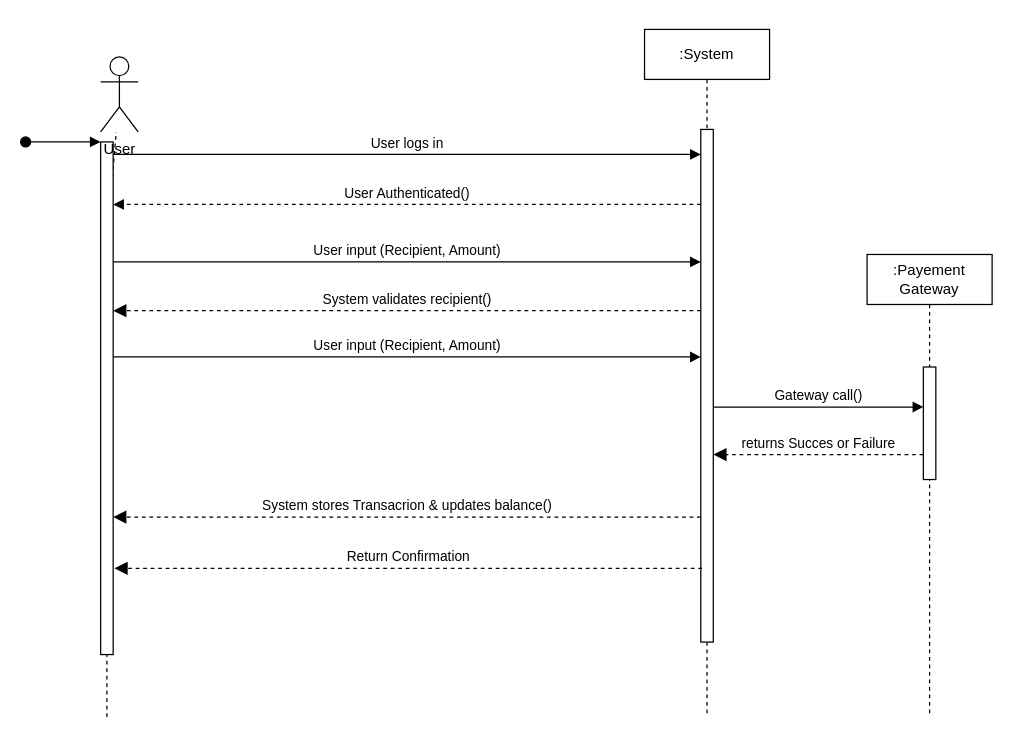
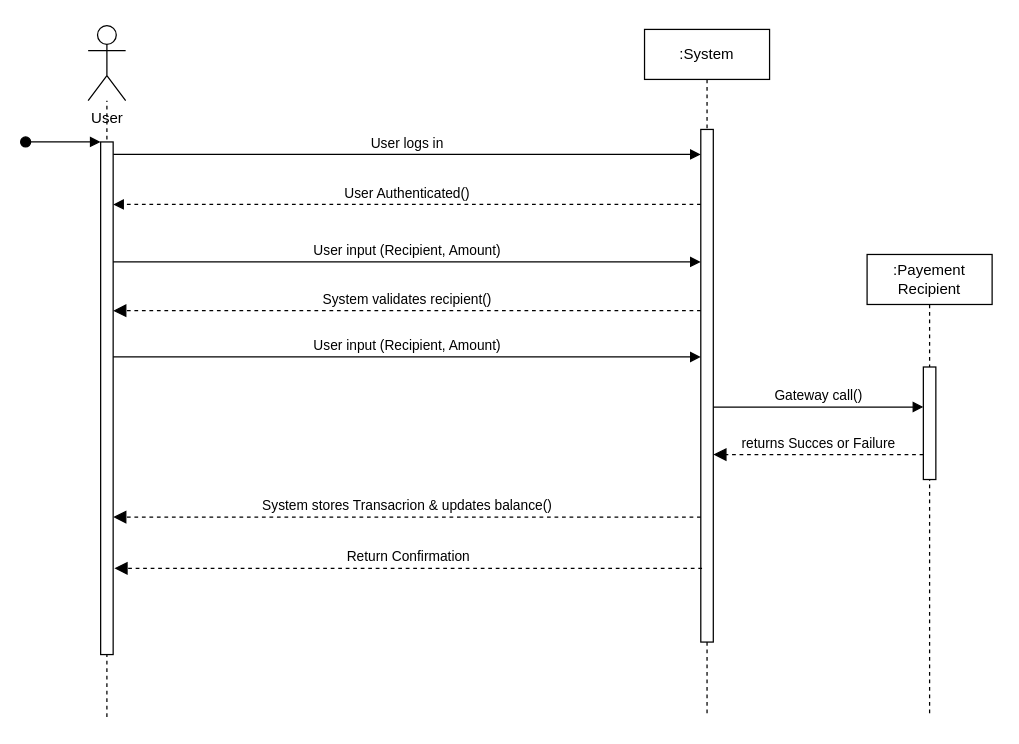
  <mxCell id="0" />
  <mxCell id="1" parent="0" />
  <mxCell id="2" value="" style="endArrow=none;dashed=1;html=1;rounded=0;verticalAlign=top;" edge="1" parent="1" target="10"><mxGeometry width="50" height="50" relative="1" as="geometry"><mxPoint x="85" y="573" as="sourcePoint" /><mxPoint x="85" y="103" as="targetPoint" /><Array as="points"><mxPoint x="85" y="193" /></Array></mxGeometry></mxCell>
  <mxCell id="3" value=":System" style="shape=umlLifeline;perimeter=lifelinePerimeter;whiteSpace=wrap;html=1;container=0;dropTarget=0;collapsible=0;recursiveResize=0;outlineConnect=0;portConstraint=eastwest;newEdgeStyle={&quot;edgeStyle&quot;:&quot;elbowEdgeStyle&quot;,&quot;elbow&quot;:&quot;vertical&quot;,&quot;curved&quot;:0,&quot;rounded&quot;:0};" vertex="1" parent="1"><mxGeometry x="515" y="23" width="100" height="550" as="geometry" /></mxCell>
  <mxCell id="4" value="" style="html=1;points=[];perimeter=orthogonalPerimeter;outlineConnect=0;targetShapes=umlLifeline;portConstraint=eastwest;newEdgeStyle={&quot;edgeStyle&quot;:&quot;elbowEdgeStyle&quot;,&quot;elbow&quot;:&quot;vertical&quot;,&quot;curved&quot;:0,&quot;rounded&quot;:0};" vertex="1" parent="3"><mxGeometry x="45" y="80" width="10" height="410" as="geometry" /></mxCell>
  <mxCell id="5" value="User logs in" style="html=1;verticalAlign=bottom;endArrow=block;edgeStyle=elbowEdgeStyle;elbow=vertical;curved=0;rounded=0;" edge="1" parent="1" source="8" target="4"><mxGeometry relative="1" as="geometry"><mxPoint x="190" y="133" as="sourcePoint" /><Array as="points"><mxPoint x="175" y="123" /></Array></mxGeometry></mxCell>
  <mxCell id="6" value="System stores Transacrion &amp;amp; updates balance()" style="html=1;verticalAlign=bottom;endArrow=block;dashed=1;endSize=8;edgeStyle=elbowEdgeStyle;elbow=horizontal;curved=0;rounded=0;endFill=1;" edge="1" parent="1"><mxGeometry relative="1" as="geometry"><mxPoint x="90" y="413" as="targetPoint" /><Array as="points"><mxPoint x="185" y="413" /></Array><mxPoint x="560" y="413" as="sourcePoint" /></mxGeometry></mxCell>
  <mxCell id="7" value="User Authenticated()" style="html=1;verticalAlign=bottom;endArrow=block;edgeStyle=elbowEdgeStyle;elbow=vertical;curved=0;rounded=0;dashed=1;" edge="1" parent="1" source="4" target="8"><mxGeometry relative="1" as="geometry"><mxPoint x="170" y="163" as="sourcePoint" /><Array as="points"><mxPoint x="185" y="163" /></Array></mxGeometry></mxCell>
  <mxCell id="8" value="" style="html=1;points=[];perimeter=orthogonalPerimeter;outlineConnect=0;targetShapes=umlLifeline;portConstraint=eastwest;newEdgeStyle={&quot;edgeStyle&quot;:&quot;elbowEdgeStyle&quot;,&quot;elbow&quot;:&quot;vertical&quot;,&quot;curved&quot;:0,&quot;rounded&quot;:0};" vertex="1" parent="1"><mxGeometry x="80" y="113" width="10" height="410" as="geometry" /></mxCell>
  <mxCell id="9" value="" style="html=1;verticalAlign=bottom;startArrow=oval;endArrow=block;startSize=8;edgeStyle=elbowEdgeStyle;elbow=vertical;curved=0;rounded=0;" edge="1" parent="1" target="8"><mxGeometry relative="1" as="geometry"><mxPoint x="20" y="113" as="sourcePoint" /></mxGeometry></mxCell>
- <mxCell id="10" value="User" style="shape=umlActor;verticalLabelPosition=bottom;verticalAlign=top;html=1;outlineConnect=0;" vertex="1" parent="1"><mxGeometry x="80" y="45" width="30" height="60" as="geometry" /></mxCell>
+ <mxCell id="10" value="User" style="shape=umlActor;verticalLabelPosition=bottom;verticalAlign=top;html=1;outlineConnect=0;" vertex="1" parent="1"><mxGeometry x="70" y="20" width="30" height="60" as="geometry" /></mxCell>
  <mxCell id="11" value="User input (Recipient, Amount)" style="html=1;verticalAlign=bottom;endArrow=block;edgeStyle=elbowEdgeStyle;elbow=vertical;curved=0;rounded=0;" edge="1" parent="1"><mxGeometry relative="1" as="geometry"><mxPoint x="90" y="209" as="sourcePoint" /><Array as="points"><mxPoint x="175" y="209" /></Array><mxPoint x="560" y="209" as="targetPoint" /></mxGeometry></mxCell>
- <mxCell id="12" value=":Payement Gateway" style="shape=umlLifeline;perimeter=lifelinePerimeter;whiteSpace=wrap;html=1;container=0;dropTarget=0;collapsible=0;recursiveResize=0;outlineConnect=0;portConstraint=eastwest;newEdgeStyle={&quot;edgeStyle&quot;:&quot;elbowEdgeStyle&quot;,&quot;elbow&quot;:&quot;vertical&quot;,&quot;curved&quot;:0,&quot;rounded&quot;:0};" vertex="1" parent="1"><mxGeometry x="693" y="203" width="100" height="370" as="geometry" /></mxCell>
+ <mxCell id="12" value=":Payement Recipient" style="shape=umlLifeline;perimeter=lifelinePerimeter;whiteSpace=wrap;html=1;container=0;dropTarget=0;collapsible=0;recursiveResize=0;outlineConnect=0;portConstraint=eastwest;newEdgeStyle={&quot;edgeStyle&quot;:&quot;elbowEdgeStyle&quot;,&quot;elbow&quot;:&quot;vertical&quot;,&quot;curved&quot;:0,&quot;rounded&quot;:0};" vertex="1" parent="1"><mxGeometry x="693" y="203" width="100" height="370" as="geometry" /></mxCell>
  <mxCell id="13" value="Gateway call()" style="html=1;verticalAlign=bottom;endArrow=block;edgeStyle=elbowEdgeStyle;elbow=vertical;curved=0;rounded=0;" edge="1" parent="1"><mxGeometry relative="1" as="geometry"><mxPoint x="570" y="325" as="sourcePoint" /><Array as="points"><mxPoint x="600" y="325" /></Array><mxPoint x="738" y="325" as="targetPoint" /></mxGeometry></mxCell>
  <mxCell id="14" value="returns Succes or Failure" style="html=1;verticalAlign=bottom;endArrow=block;dashed=1;endSize=8;elbow=horizontal;rounded=0;endFill=1;" edge="1" parent="1"><mxGeometry relative="1" as="geometry"><mxPoint x="570" y="363" as="targetPoint" /><mxPoint x="738" y="363" as="sourcePoint" /></mxGeometry></mxCell>
  <mxCell id="15" value="System validates recipient()" style="html=1;verticalAlign=bottom;endArrow=block;dashed=1;endSize=8;edgeStyle=elbowEdgeStyle;elbow=horizontal;curved=0;rounded=0;endFill=1;" edge="1" parent="1"><mxGeometry relative="1" as="geometry"><mxPoint x="90" y="248" as="targetPoint" /><Array as="points"><mxPoint x="185" y="248" /></Array><mxPoint x="560" y="248" as="sourcePoint" /></mxGeometry></mxCell>
  <mxCell id="16" value="User input (Recipient, Amount)" style="html=1;verticalAlign=bottom;endArrow=block;edgeStyle=elbowEdgeStyle;elbow=vertical;curved=0;rounded=0;" edge="1" parent="1"><mxGeometry relative="1" as="geometry"><mxPoint x="90" y="285" as="sourcePoint" /><Array as="points"><mxPoint x="175" y="285" /></Array><mxPoint x="560" y="285" as="targetPoint" /></mxGeometry></mxCell>
  <mxCell id="17" value="Return Confirmation" style="html=1;verticalAlign=bottom;endArrow=block;dashed=1;endSize=8;edgeStyle=elbowEdgeStyle;elbow=horizontal;curved=0;rounded=0;endFill=1;" edge="1" parent="1"><mxGeometry relative="1" as="geometry"><mxPoint x="91" y="454" as="targetPoint" /><Array as="points"><mxPoint x="186" y="454" /></Array><mxPoint x="561" y="454" as="sourcePoint" /></mxGeometry></mxCell>
  <mxCell id="18" value="" style="html=1;points=[];perimeter=orthogonalPerimeter;outlineConnect=0;targetShapes=umlLifeline;portConstraint=eastwest;newEdgeStyle={&quot;edgeStyle&quot;:&quot;elbowEdgeStyle&quot;,&quot;elbow&quot;:&quot;vertical&quot;,&quot;curved&quot;:0,&quot;rounded&quot;:0};" vertex="1" parent="1"><mxGeometry x="738" y="293" width="10" height="90" as="geometry" /></mxCell>
